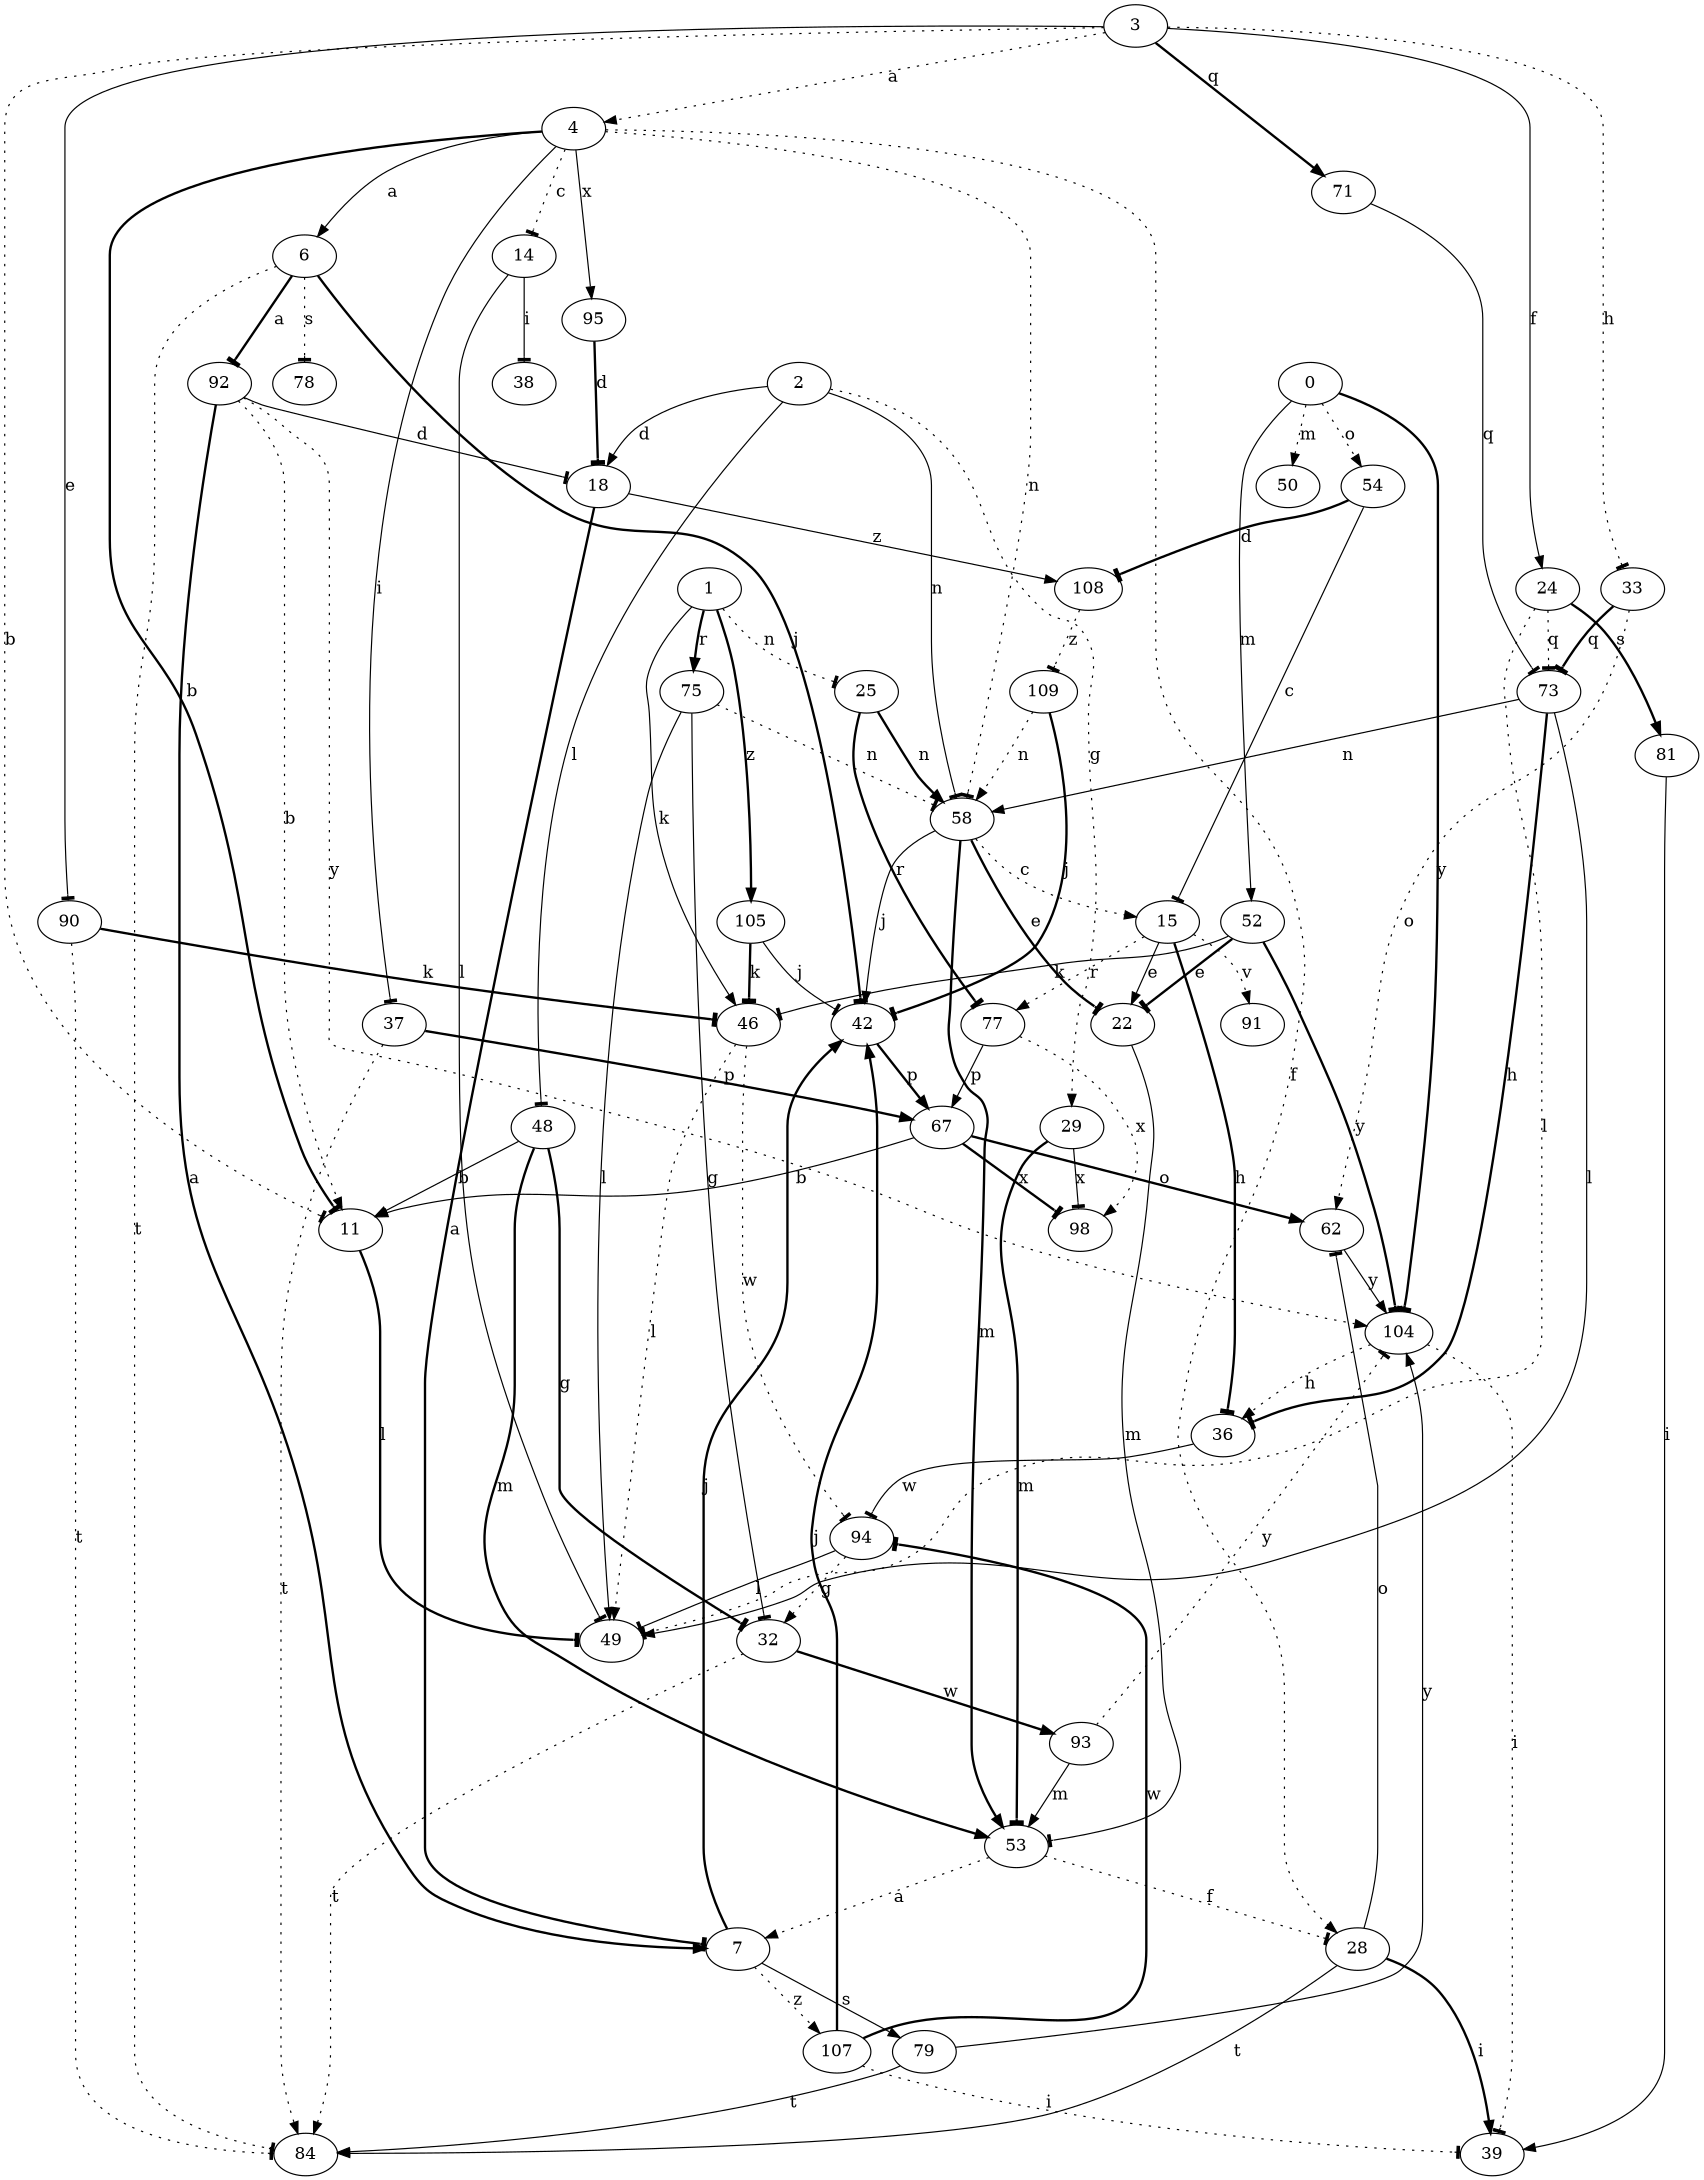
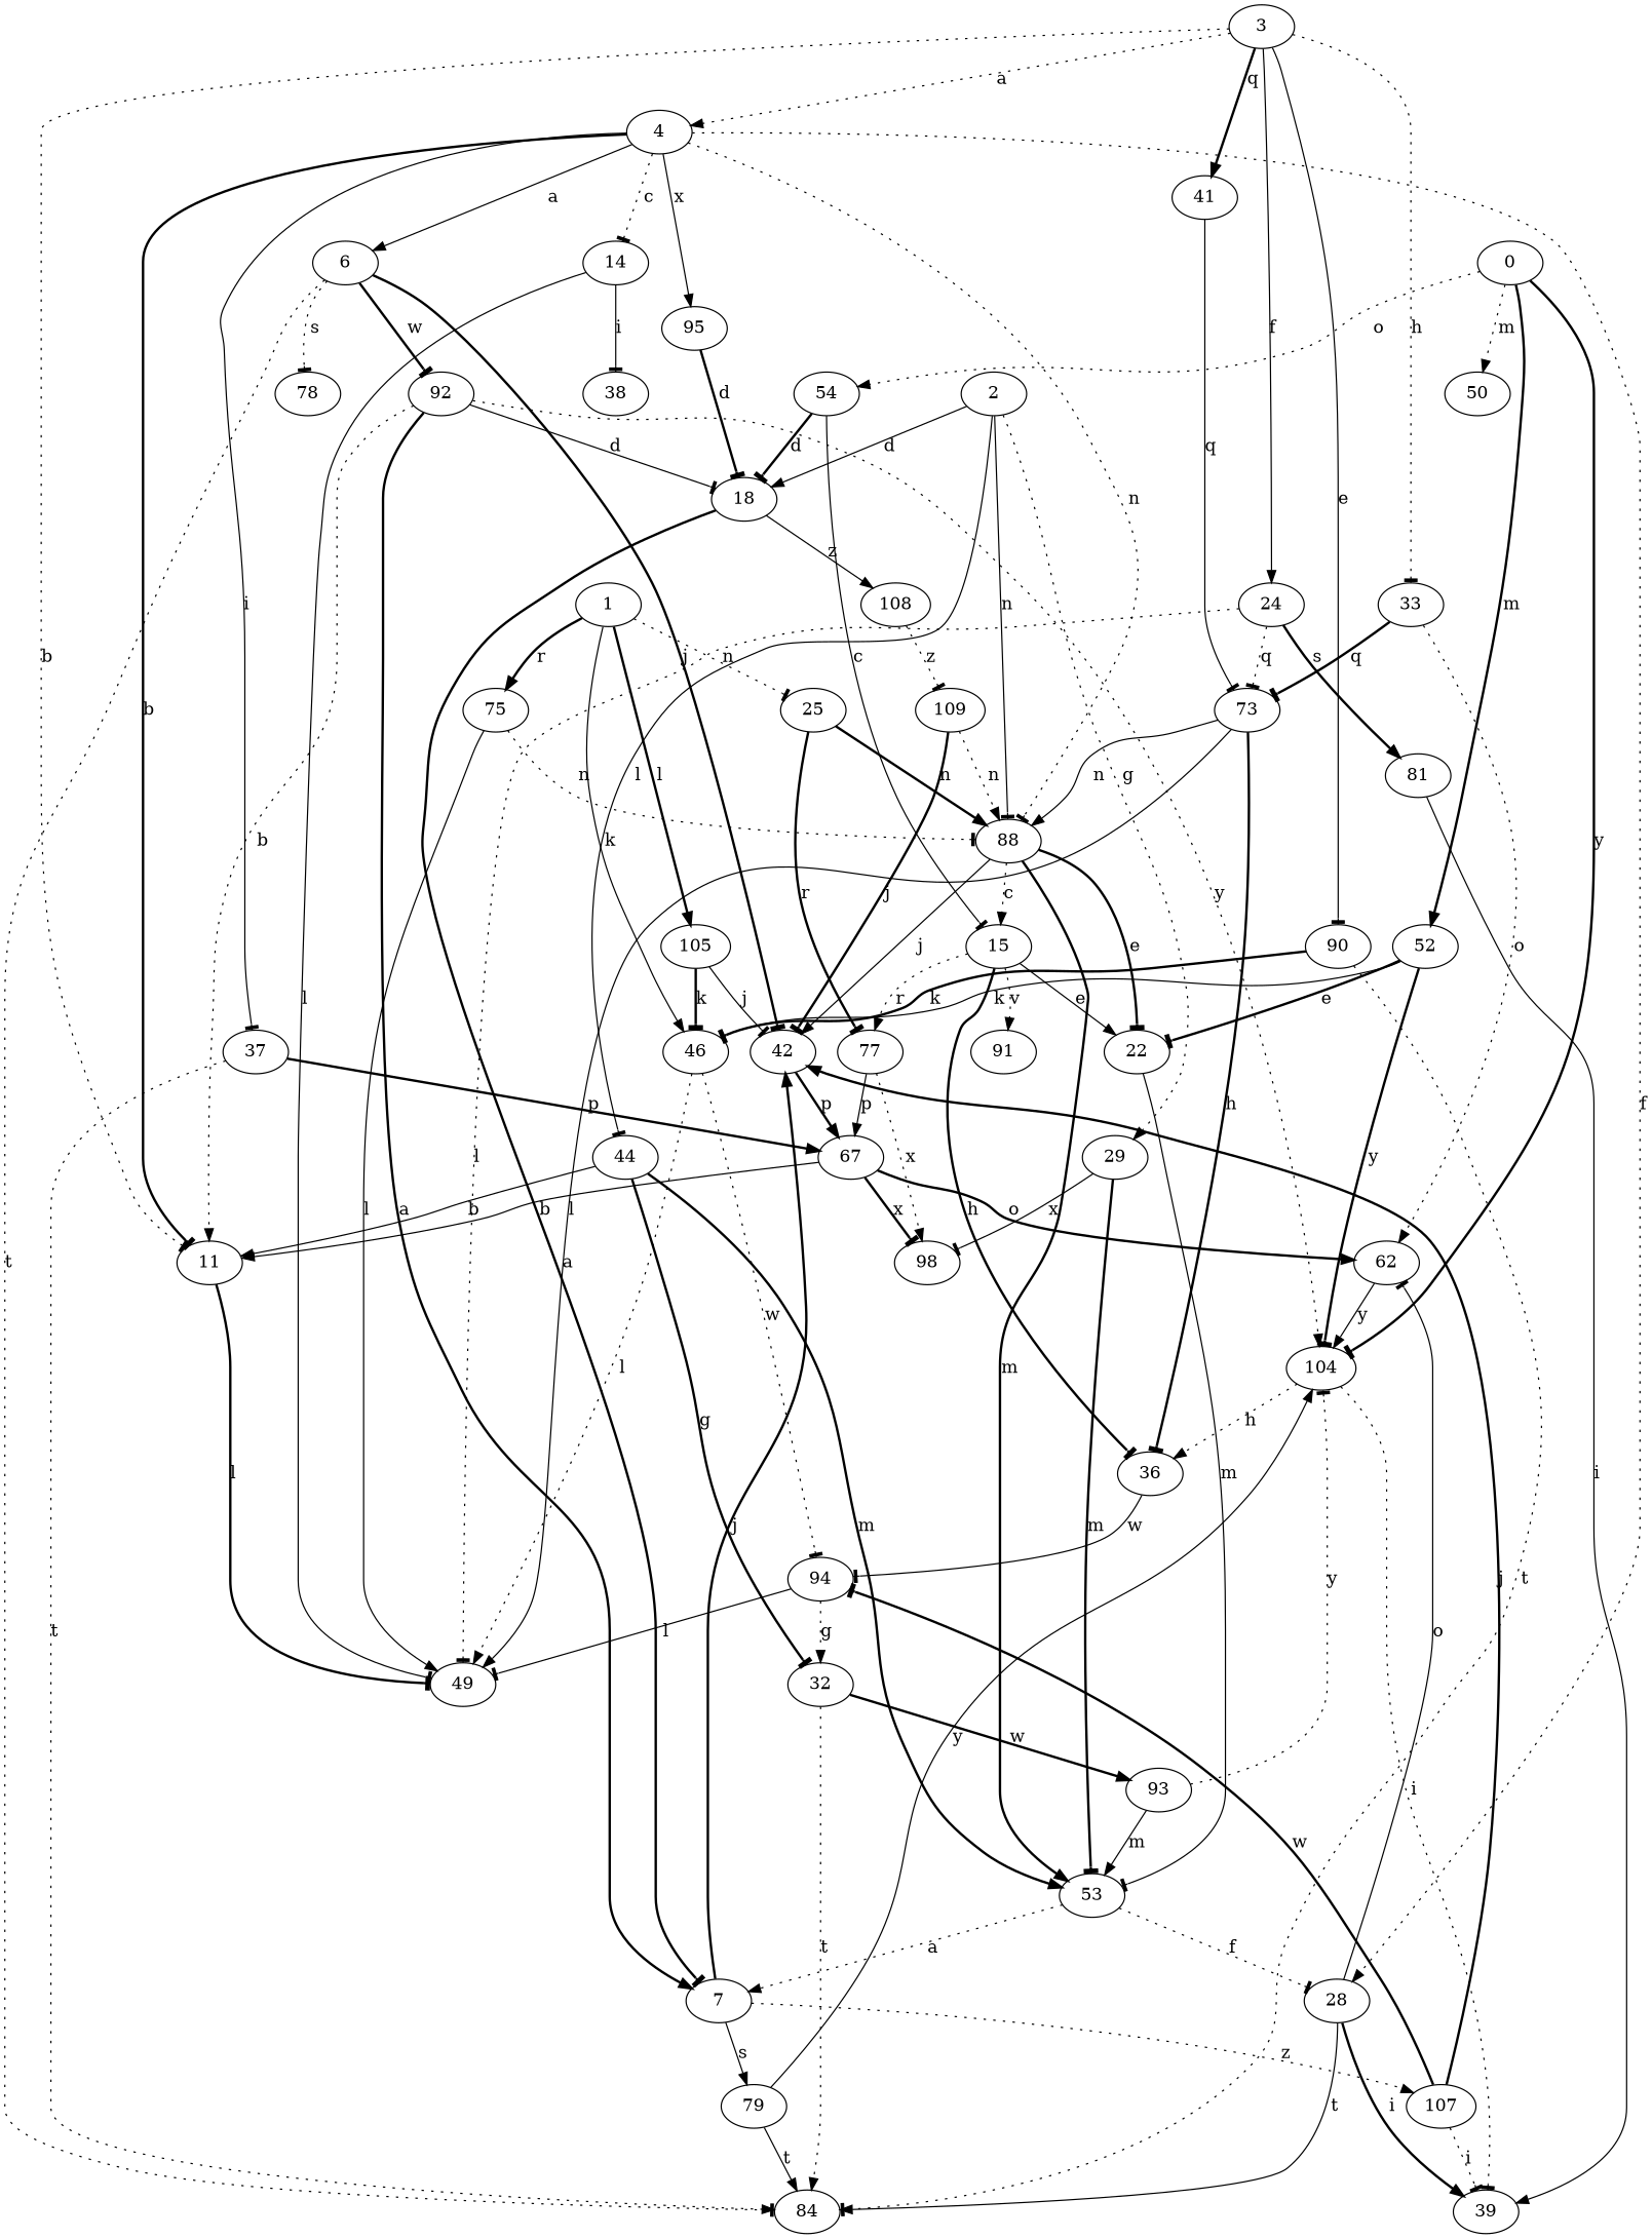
  strict digraph {
    edge [arrowhead=normal style=solid]
    3
    4
    11
    n4 [label=90]
    24
    33
-   71
+   71 [label=41]
    6
    14
    28
    37
-   58
+   58 [label=88]
    95
    49
    84
    46
    73
    81
    62
    42
    78
    92
    38
    39
    67
    15
    22
    53
    18
    7
    104
    79
    107
    94
    36
    77
    91
    98
    108
    109
    0
    50
    52
    n44 [label=54]
    29
    1
    n47 [label=25]
    75
    105
    32
    93
-   48
+   48 [label=44]
    2
    3 -> 4 [label=a style=dotted]
    3 -> 11 [arrowhead=tee label=b style=dotted]
    3 -> n4 [arrowhead=tee label=e]
    3 -> 24 [label=f]
    3 -> 33 [arrowhead=tee label=h style=dotted]
    3 -> 71 [label=q style=bold]
    4 -> 11 [arrowhead=tee label=b style=bold]
    4 -> 6 [label=a]
    4 -> 14 [arrowhead=tee label=c style=dotted]
    4 -> 28 [label=f style=dotted]
    4 -> 37 [arrowhead=tee label=i]
    4 -> 58 [arrowhead=tee label=n style=dotted]
    4 -> 95 [label=x]
    11 -> 49 [arrowhead=tee label=l style=bold]
    n4 -> 84 [arrowhead=tee label=t style=dotted]
    n4 -> 46 [arrowhead=tee label=k style=bold]
    24 -> 49 [arrowhead=tee label=l style=dotted]
    24 -> 73 [arrowhead=tee label=q style=dotted]
    24 -> 81 [label=s style=bold]
    33 -> 73 [arrowhead=tee label=q style=bold]
    33 -> 62 [label=o style=dotted]
    71 -> 73 [arrowhead=tee label=q]
    6 -> 84 [arrowhead=tee label=t style=dotted]
    6 -> 42 [arrowhead=tee label=j style=bold]
    6 -> 78 [arrowhead=tee label=s style=dotted]
-   6 -> 92 [arrowhead=tee label=a style=bold]
+   6 -> 92 [arrowhead=tee label=w style=bold]
    14 -> 49 [arrowhead=tee label=l]
    14 -> 38 [arrowhead=tee label=i]
    28 -> 84 [label=t]
    28 -> 62 [arrowhead=tee label=o]
    28 -> 39 [label=i style=bold]
    37 -> 84 [label=t style=dotted]
    37 -> 67 [label=p style=bold]
    58 -> 42 [label=j]
    58 -> 15 [label=c style=dotted]
    58 -> 22 [arrowhead=tee label=e style=bold]
    58 -> 53 [label=m style=bold]
    95 -> 18 [arrowhead=tee label=d style=bold]
    46 -> 49 [label=l style=dotted]
    46 -> 94 [arrowhead=tee label=w style=dotted]
    73 -> 58 [label=n]
    73 -> 49 [label=l]
    73 -> 36 [arrowhead=tee label=h style=bold]
    81 -> 39 [label=i]
    62 -> 104 [label=y]
    42 -> 67 [label=p style=bold]
    92 -> 11 [label=b style=dotted]
    92 -> 18 [arrowhead=tee label=d]
    92 -> 7 [label=a style=bold]
    92 -> 104 [label=y style=dotted]
    67 -> 11 [label=b]
    67 -> 62 [label=o style=bold]
    67 -> 98 [arrowhead=tee label=x style=bold]
    15 -> 22 [label=e]
    15 -> 36 [arrowhead=tee label=h style=bold]
    15 -> 77 [label=r style=dotted]
    15 -> 91 [label=v style=dotted]
    22 -> 53 [arrowhead=tee label=m]
    53 -> 28 [arrowhead=tee label=f style=dotted]
    53 -> 7 [label=a style=dotted]
    18 -> 7 [arrowhead=tee label=a style=bold]
    18 -> 108 [label=z]
    7 -> 42 [label=j style=bold]
    7 -> 79 [label=s]
    7 -> 107 [label=z style=dotted]
    104 -> 39 [arrowhead=tee label=i style=dotted]
    104 -> 36 [label=h style=dotted]
    79 -> 84 [label=t]
    79 -> 104 [label=y]
    107 -> 42 [label=j style=bold]
    107 -> 39 [arrowhead=tee label=i style=dotted]
    107 -> 94 [arrowhead=tee label=w style=bold]
    94 -> 49 [arrowhead=tee label=l]
    94 -> 32 [label=g style=dotted]
    36 -> 94 [arrowhead=tee label=w]
    77 -> 67 [label=p]
    77 -> 98 [label=x style=dotted]
    108 -> 109 [arrowhead=tee label=z style=dotted]
    109 -> 58 [label=n style=dotted]
    109 -> 42 [arrowhead=tee label=j style=bold]
    0 -> 104 [arrowhead=tee label=y style=bold]
    0 -> 50 [label=m style=dotted]
-   0 -> 52 [label=m]
+   0 -> 52 [label=m style=bold]
    0 -> n44 [label=o style=dotted]
    52 -> 46 [arrowhead=tee label=k]
    52 -> 22 [arrowhead=tee label=e style=bold]
    52 -> 104 [arrowhead=tee label=y style=bold]
    n44 -> 15 [arrowhead=tee label=c]
-   n44 -> 108 [arrowhead=tee label=d style=bold]
+   n44 -> 18 [arrowhead=tee label=d style=bold]
    29 -> 53 [arrowhead=tee label=m style=bold]
    29 -> 98 [arrowhead=tee label=x]
    1 -> 46 [label=k]
    1 -> n47 [arrowhead=tee label=n style=dotted]
    1 -> 75 [label=r style=bold]
-   1 -> 105 [label=z style=bold]
+   1 -> 105 [label=l style=bold]
    n47 -> 58 [label=n style=bold]
    n47 -> 77 [arrowhead=tee label=r style=bold]
    75 -> 58 [arrowhead=tee label=n style=dotted]
    75 -> 49 [label=l]
-   75 -> 32 [arrowhead=tee label=g]
    105 -> 46 [arrowhead=tee label=k style=bold]
    105 -> 42 [arrowhead=tee label=j]
    32 -> 84 [label=t style=dotted]
    32 -> 93 [label=w style=bold]
    93 -> 53 [label=m]
    93 -> 104 [arrowhead=tee label=y style=dotted]
    48 -> 11 [label=b]
    48 -> 53 [label=m style=bold]
    48 -> 32 [arrowhead=tee label=g style=bold]
    2 -> 58 [arrowhead=tee label=n]
    2 -> 18 [label=d]
    2 -> 29 [label=g style=dotted]
    2 -> 48 [arrowhead=tee label=l]
  }
